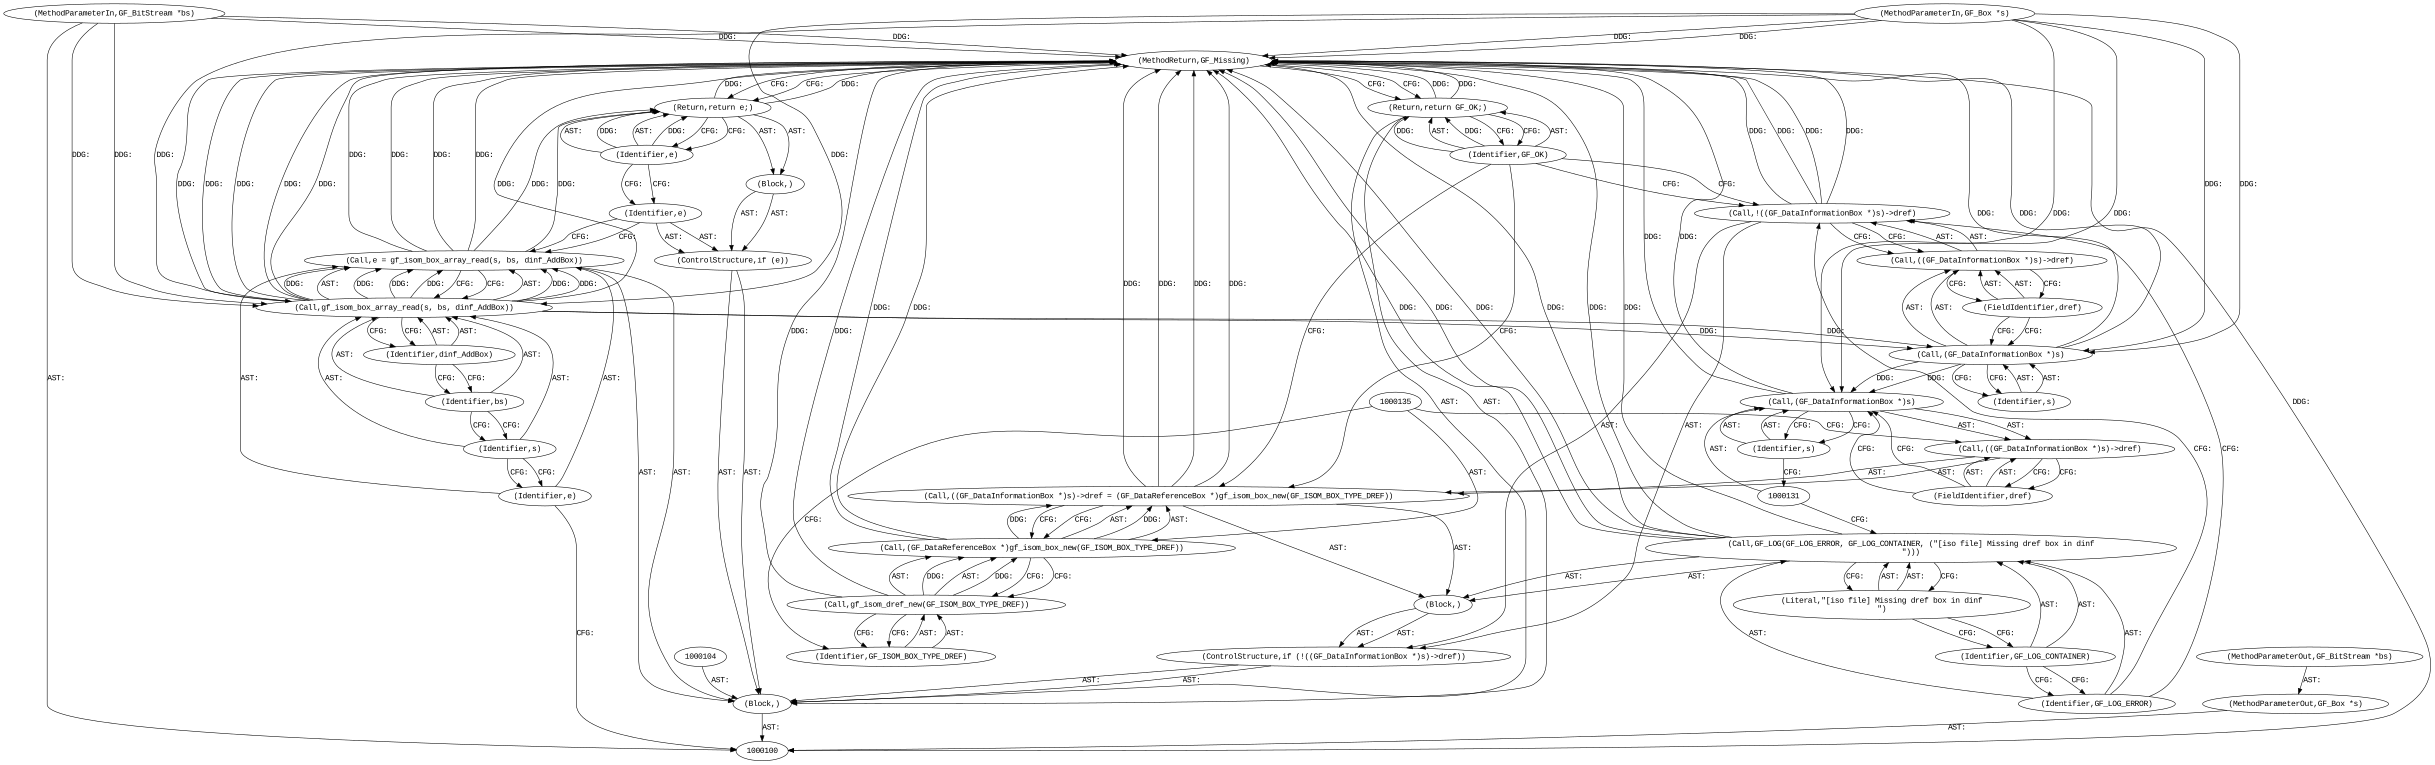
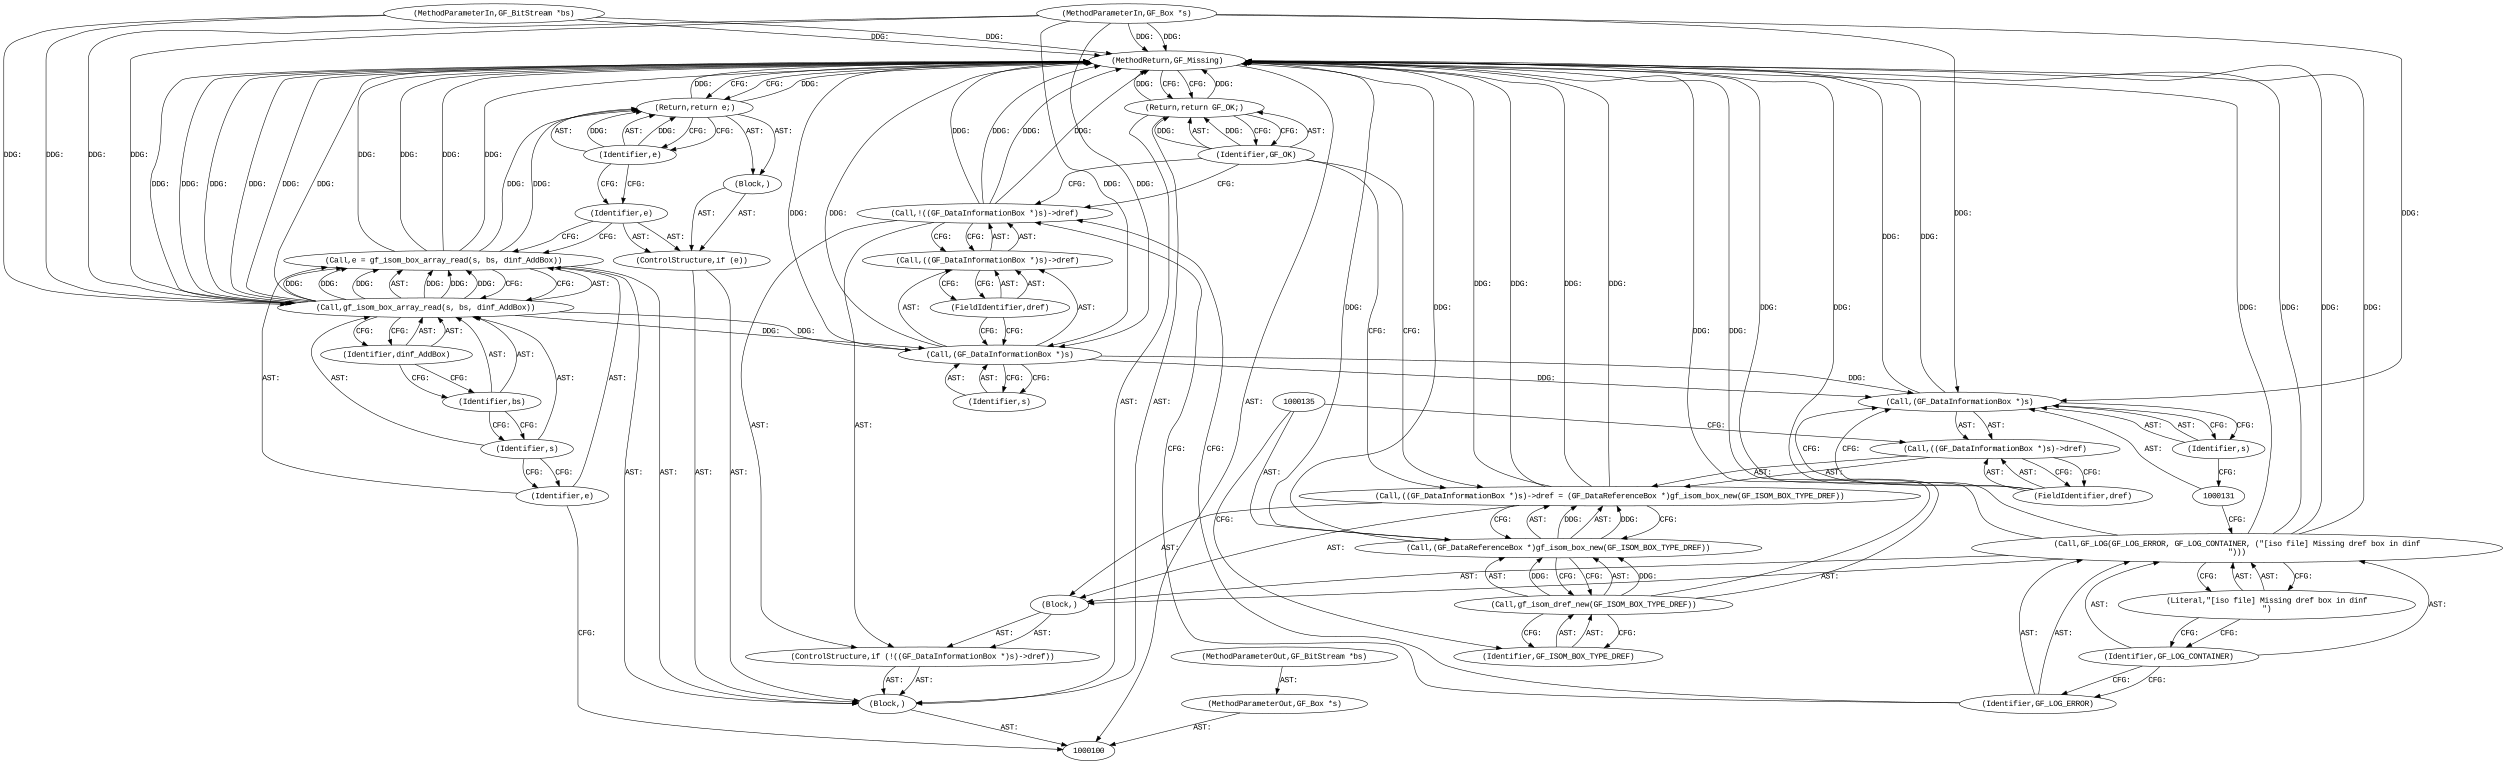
  digraph {
    fontname="Liberation Mono"
    node [fontname="Liberation Mono"]
    edge [fontname="Liberation Mono"]
    n1 [label="(MethodReturn,GF_Missing)"]
    n2 [label="(Return,return GF_OK;)"]
    n3 [label="(Return,return e;)"]
    1000100
    n5 [label="(Identifier,GF_OK)"]
    n6 [label="(Block,)"]
    n7 [label="(Block,)"]
    n8 [label="(Identifier,e)"]
    n9 [label="(MethodParameterIn,GF_Box *s)"]
    n10 [label="(Call,gf_isom_box_array_read(s, bs, dinf_AddBox))"]
    n11 [label="(Call,(GF_DataInformationBox *)s)"]
    n12 [label="(Call,(GF_DataInformationBox *)s)"]
    n13 [label="(Identifier,dinf_AddBox)"]
    n14 [label="(Call,e = gf_isom_box_array_read(s, bs, dinf_AddBox))"]
    n15 [label="(Identifier,s)"]
    n16 [label="(Call,((GF_DataInformationBox *)s)->dref)"]
    n17 [label="(Call,((GF_DataInformationBox *)s)->dref)"]
    n18 [label="(Identifier,s)"]
    n19 [label="(MethodParameterOut,GF_Box *s)"]
    n20 [label="(MethodParameterIn,GF_BitStream *bs)"]
    n21 [label="(MethodParameterOut,GF_BitStream *bs)"]
    n22 [label="(Call,!((GF_DataInformationBox *)s)->dref)"]
    n23 [label="(Call,((GF_DataInformationBox *)s)->dref = (GF_DataReferenceBox *)gf_isom_box_new(GF_ISOM_BOX_TYPE_DREF))"]
    n24 [label="(ControlStructure,if (!((GF_DataInformationBox *)s)->dref))"]
    n25 [label="(Block,)"]
    n26 [label="(Call,(GF_DataReferenceBox *)gf_isom_box_new(GF_ISOM_BOX_TYPE_DREF))"]
    n27 [label="(Identifier,bs)"]
    n28 [label="(Identifier,s)"]
    n29 [label="(Identifier,e)"]
    n30 [label="(ControlStructure,if (e))"]
    n31 [label="(Identifier,e)"]
    n32 [label="(FieldIdentifier,dref)"]
    n33 [label="(Identifier,GF_LOG_ERROR)"]
    n34 [label="(Call,GF_LOG(GF_LOG_ERROR, GF_LOG_CONTAINER, (\"[iso file] Missing dref box in dinf\n\")))"]
    n35 [label="(Literal,\"[iso file] Missing dref box in dinf\n\")"]
    n36 [label="(Identifier,GF_LOG_CONTAINER)"]
    n37 [label="(Call,gf_isom_dref_new(GF_ISOM_BOX_TYPE_DREF))"]
    n38 [label="(FieldIdentifier,dref)"]
    1000131
    n40 [label="(Identifier,GF_ISOM_BOX_TYPE_DREF)"]
    1000135
-   1000104
    n1 -> n2 [label="CFG: "]
    n1 -> n2 [label="CFG: "]
    n1 -> n3 [label="CFG: "]
    n1 -> n3 [label="CFG: "]
-   n1 -> 1000100 [label="DDG: "]
+   n1 -> 1000100 [label="AST: "]
    n2 -> n1 [label="DDG: "]
    n2 -> n1 [label="DDG: "]
    n2 -> n5 [label="CFG: "]
    n2 -> n5 [label="CFG: "]
    n2 -> n6 [label="AST: "]
    n2 -> n6 [label="AST: "]
    n3 -> n1 [label="DDG: "]
    n3 -> n1 [label="DDG: "]
    n3 -> n7 [label="AST: "]
    n3 -> n7 [label="AST: "]
    n3 -> n8 [label="CFG: "]
    n3 -> n8 [label="CFG: "]
    n5 -> n2 [label="AST: "]
    n5 -> n2 [label="DDG: "]
    n5 -> n2 [label="AST: "]
    n5 -> n2 [label="DDG: "]
    n5 -> n22 [label="CFG: "]
    n5 -> n22 [label="CFG: "]
    n5 -> n23 [label="CFG: "]
    n5 -> n23 [label="CFG: "]
    n6 -> 1000100 [label="AST: "]
    n7 -> n30 [label="AST: "]
    n7 -> n30 [label="AST: "]
    n8 -> n3 [label="AST: "]
    n8 -> n3 [label="DDG: "]
    n8 -> n3 [label="AST: "]
    n8 -> n3 [label="DDG: "]
    n8 -> n31 [label="CFG: "]
    n8 -> n31 [label="CFG: "]
    n9 -> n1 [label="DDG: "]
    n9 -> n1 [label="DDG: "]
    n9 -> n10 [label="DDG: "]
    n9 -> n10 [label="DDG: "]
    n9 -> n11 [label="DDG: "]
    n9 -> n11 [label="DDG: "]
    n9 -> n12 [label="DDG: "]
    n9 -> n12 [label="DDG: "]
    n10 -> n1 [label="DDG: "]
    n10 -> n1 [label="DDG: "]
    n10 -> n1 [label="DDG: "]
    n10 -> n1 [label="DDG: "]
    n10 -> n1 [label="DDG: "]
    n10 -> n1 [label="DDG: "]
    n10 -> n11 [label="DDG: "]
    n10 -> n11 [label="DDG: "]
    n10 -> n13 [label="CFG: "]
    n10 -> n13 [label="CFG: "]
    n10 -> n14 [label="AST: "]
    n10 -> n14 [label="DDG: "]
    n10 -> n14 [label="DDG: "]
    n10 -> n14 [label="DDG: "]
    n10 -> n14 [label="AST: "]
    n10 -> n14 [label="DDG: "]
    n10 -> n14 [label="DDG: "]
    n10 -> n14 [label="DDG: "]
    n11 -> n1 [label="DDG: "]
    n11 -> n1 [label="DDG: "]
    n11 -> n12 [label="DDG: "]
    n11 -> n12 [label="DDG: "]
    n11 -> n15 [label="CFG: "]
    n11 -> n15 [label="CFG: "]
    n11 -> n16 [label="AST: "]
    n11 -> n16 [label="AST: "]
    n12 -> n1 [label="DDG: "]
    n12 -> n1 [label="DDG: "]
    n12 -> n17 [label="AST: "]
    n12 -> n17 [label="AST: "]
    n12 -> n18 [label="CFG: "]
    n12 -> n18 [label="CFG: "]
    n13 -> n10 [label="AST: "]
    n13 -> n10 [label="AST: "]
    n13 -> n27 [label="CFG: "]
    n13 -> n27 [label="CFG: "]
    n14 -> n1 [label="DDG: "]
    n14 -> n1 [label="DDG: "]
    n14 -> n1 [label="DDG: "]
    n14 -> n1 [label="DDG: "]
    n14 -> n3 [label="DDG: "]
    n14 -> n3 [label="DDG: "]
    n14 -> n6 [label="AST: "]
    n14 -> n6 [label="AST: "]
    n14 -> n10 [label="CFG: "]
    n14 -> n10 [label="CFG: "]
    n15 -> n11 [label="AST: "]
    n15 -> n11 [label="AST: "]
    n16 -> n22 [label="AST: "]
    n16 -> n22 [label="AST: "]
    n16 -> n32 [label="CFG: "]
    n16 -> n32 [label="CFG: "]
    n17 -> n23 [label="AST: "]
    n17 -> n23 [label="AST: "]
    n17 -> n38 [label="CFG: "]
    n17 -> n38 [label="CFG: "]
    n18 -> n12 [label="AST: "]
    n18 -> n12 [label="AST: "]
    n18 -> 1000131 [label="CFG: "]
    n19 -> 1000100 [label="AST: "]
    n20 -> n1 [label="DDG: "]
    n20 -> n1 [label="DDG: "]
-   n20 -> 1000100 [label="AST: "]
    n20 -> n10 [label="DDG: "]
    n20 -> n10 [label="DDG: "]
    n21 -> n19 [label="AST: "]
    n22 -> n1 [label="DDG: "]
    n22 -> n1 [label="DDG: "]
    n22 -> n1 [label="DDG: "]
    n22 -> n1 [label="DDG: "]
    n22 -> n16 [label="CFG: "]
    n22 -> n16 [label="CFG: "]
    n22 -> n24 [label="AST: "]
    n22 -> n24 [label="AST: "]
    n23 -> n1 [label="DDG: "]
    n23 -> n1 [label="DDG: "]
    n23 -> n1 [label="DDG: "]
    n23 -> n1 [label="DDG: "]
    n23 -> n25 [label="AST: "]
    n23 -> n25 [label="AST: "]
    n23 -> n26 [label="CFG: "]
    n23 -> n26 [label="CFG: "]
    n24 -> n6 [label="AST: "]
    n24 -> n6 [label="AST: "]
    n25 -> n24 [label="AST: "]
    n25 -> n24 [label="AST: "]
    n26 -> n1 [label="DDG: "]
    n26 -> n1 [label="DDG: "]
    n26 -> n23 [label="AST: "]
    n26 -> n23 [label="DDG: "]
    n26 -> n23 [label="AST: "]
    n26 -> n23 [label="DDG: "]
    n26 -> n37 [label="CFG: "]
    n26 -> n37 [label="CFG: "]
    n27 -> n10 [label="AST: "]
    n27 -> n10 [label="AST: "]
    n27 -> n28 [label="CFG: "]
    n27 -> n28 [label="CFG: "]
    n28 -> n10 [label="AST: "]
    n28 -> n10 [label="AST: "]
    n28 -> n29 [label="CFG: "]
    n28 -> n29 [label="CFG: "]
    n29 -> 1000100 [label="CFG: "]
    n29 -> n14 [label="AST: "]
    n29 -> n14 [label="AST: "]
    n30 -> n6 [label="AST: "]
    n30 -> n6 [label="AST: "]
    n31 -> n14 [label="CFG: "]
    n31 -> n14 [label="CFG: "]
    n31 -> n30 [label="AST: "]
    n31 -> n30 [label="AST: "]
    n32 -> n11 [label="CFG: "]
    n32 -> n11 [label="CFG: "]
    n32 -> n16 [label="AST: "]
    n32 -> n16 [label="AST: "]
    n33 -> n22 [label="CFG: "]
    n33 -> n22 [label="CFG: "]
    n33 -> n34 [label="AST: "]
    n33 -> n34 [label="AST: "]
    n34 -> n1 [label="DDG: "]
    n34 -> n1 [label="DDG: "]
    n34 -> n1 [label="DDG: "]
    n34 -> n1 [label="DDG: "]
    n34 -> n1 [label="DDG: "]
    n34 -> n1 [label="DDG: "]
    n34 -> n25 [label="AST: "]
    n34 -> n25 [label="AST: "]
    n34 -> n35 [label="CFG: "]
    n34 -> n35 [label="CFG: "]
    n35 -> n34 [label="AST: "]
    n35 -> n34 [label="AST: "]
    n35 -> n36 [label="CFG: "]
    n35 -> n36 [label="CFG: "]
    n36 -> n33 [label="CFG: "]
    n36 -> n33 [label="CFG: "]
    n36 -> n34 [label="AST: "]
    n36 -> n34 [label="AST: "]
    n37 -> n1 [label="DDG: "]
    n37 -> n1 [label="DDG: "]
    n37 -> n26 [label="AST: "]
    n37 -> n26 [label="DDG: "]
    n37 -> n26 [label="AST: "]
    n37 -> n26 [label="DDG: "]
    n37 -> n40 [label="CFG: "]
    n37 -> n40 [label="CFG: "]
    n38 -> n12 [label="CFG: "]
    n38 -> n12 [label="CFG: "]
    n38 -> n17 [label="AST: "]
    n38 -> n17 [label="AST: "]
    1000131 -> n12 [label="AST: "]
    1000131 -> n34 [label="CFG: "]
    n40 -> n37 [label="AST: "]
    n40 -> n37 [label="AST: "]
    1000135 -> n17 [label="CFG: "]
    1000135 -> n26 [label="AST: "]
    1000135 -> n40 [label="CFG: "]
-   1000104 -> n6 [label="AST: "]
  }
